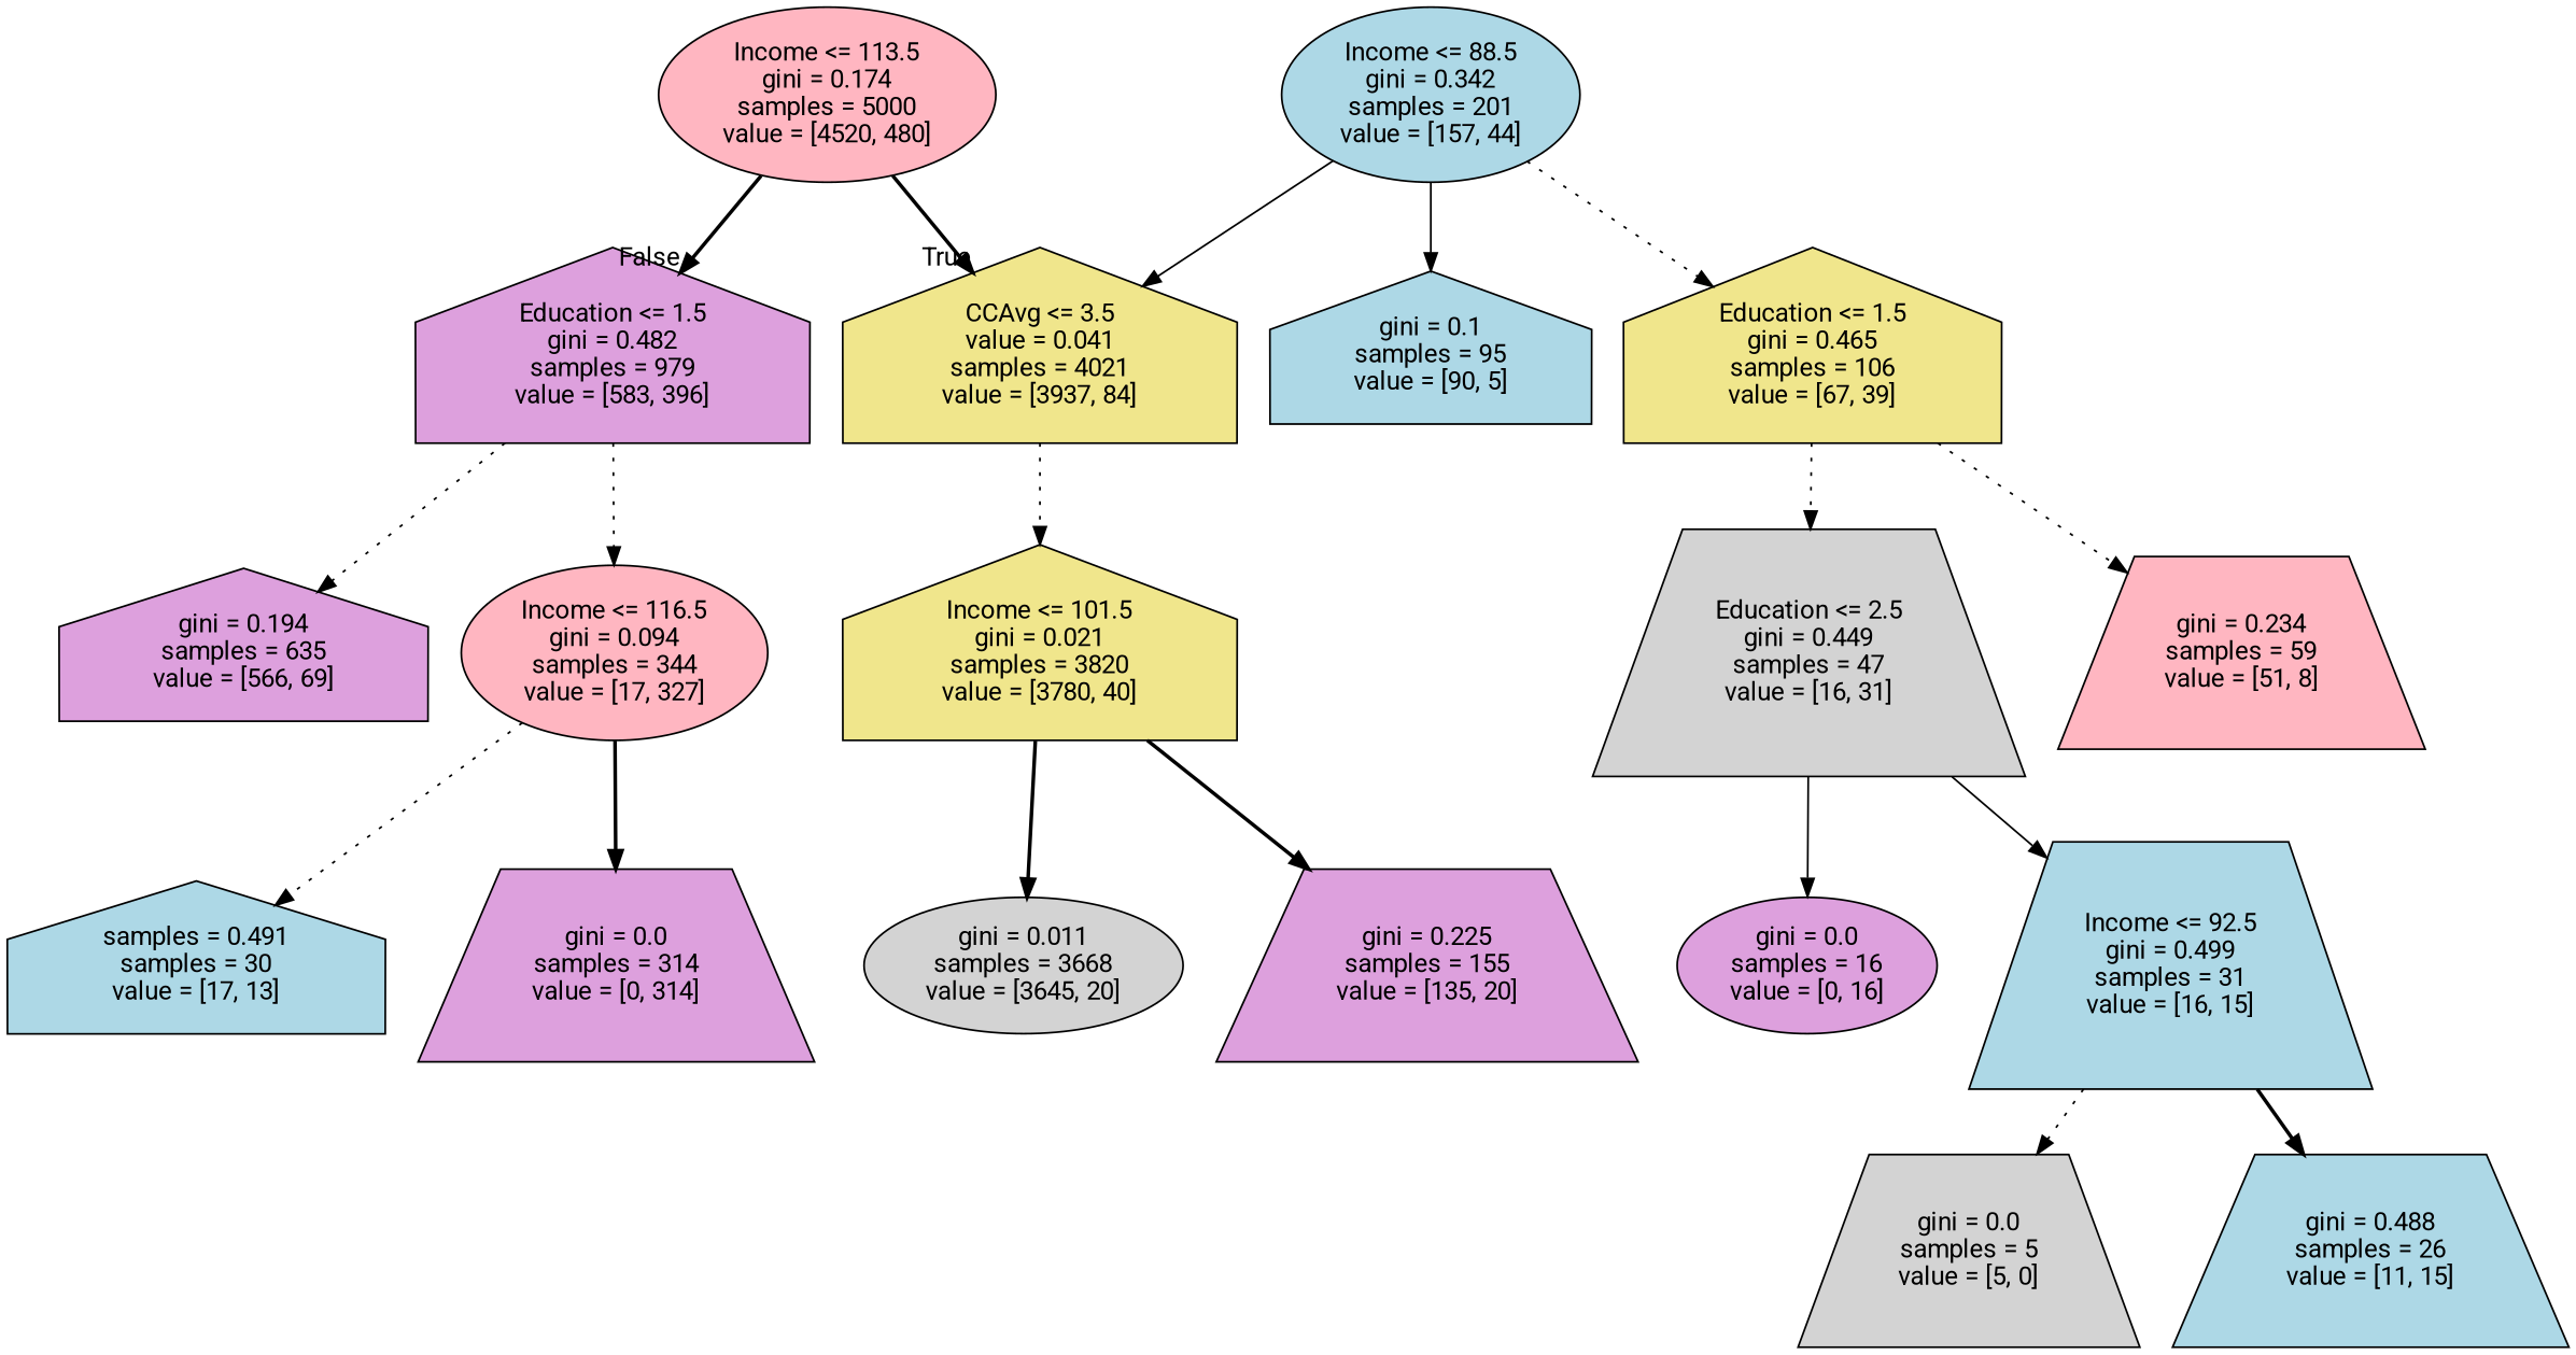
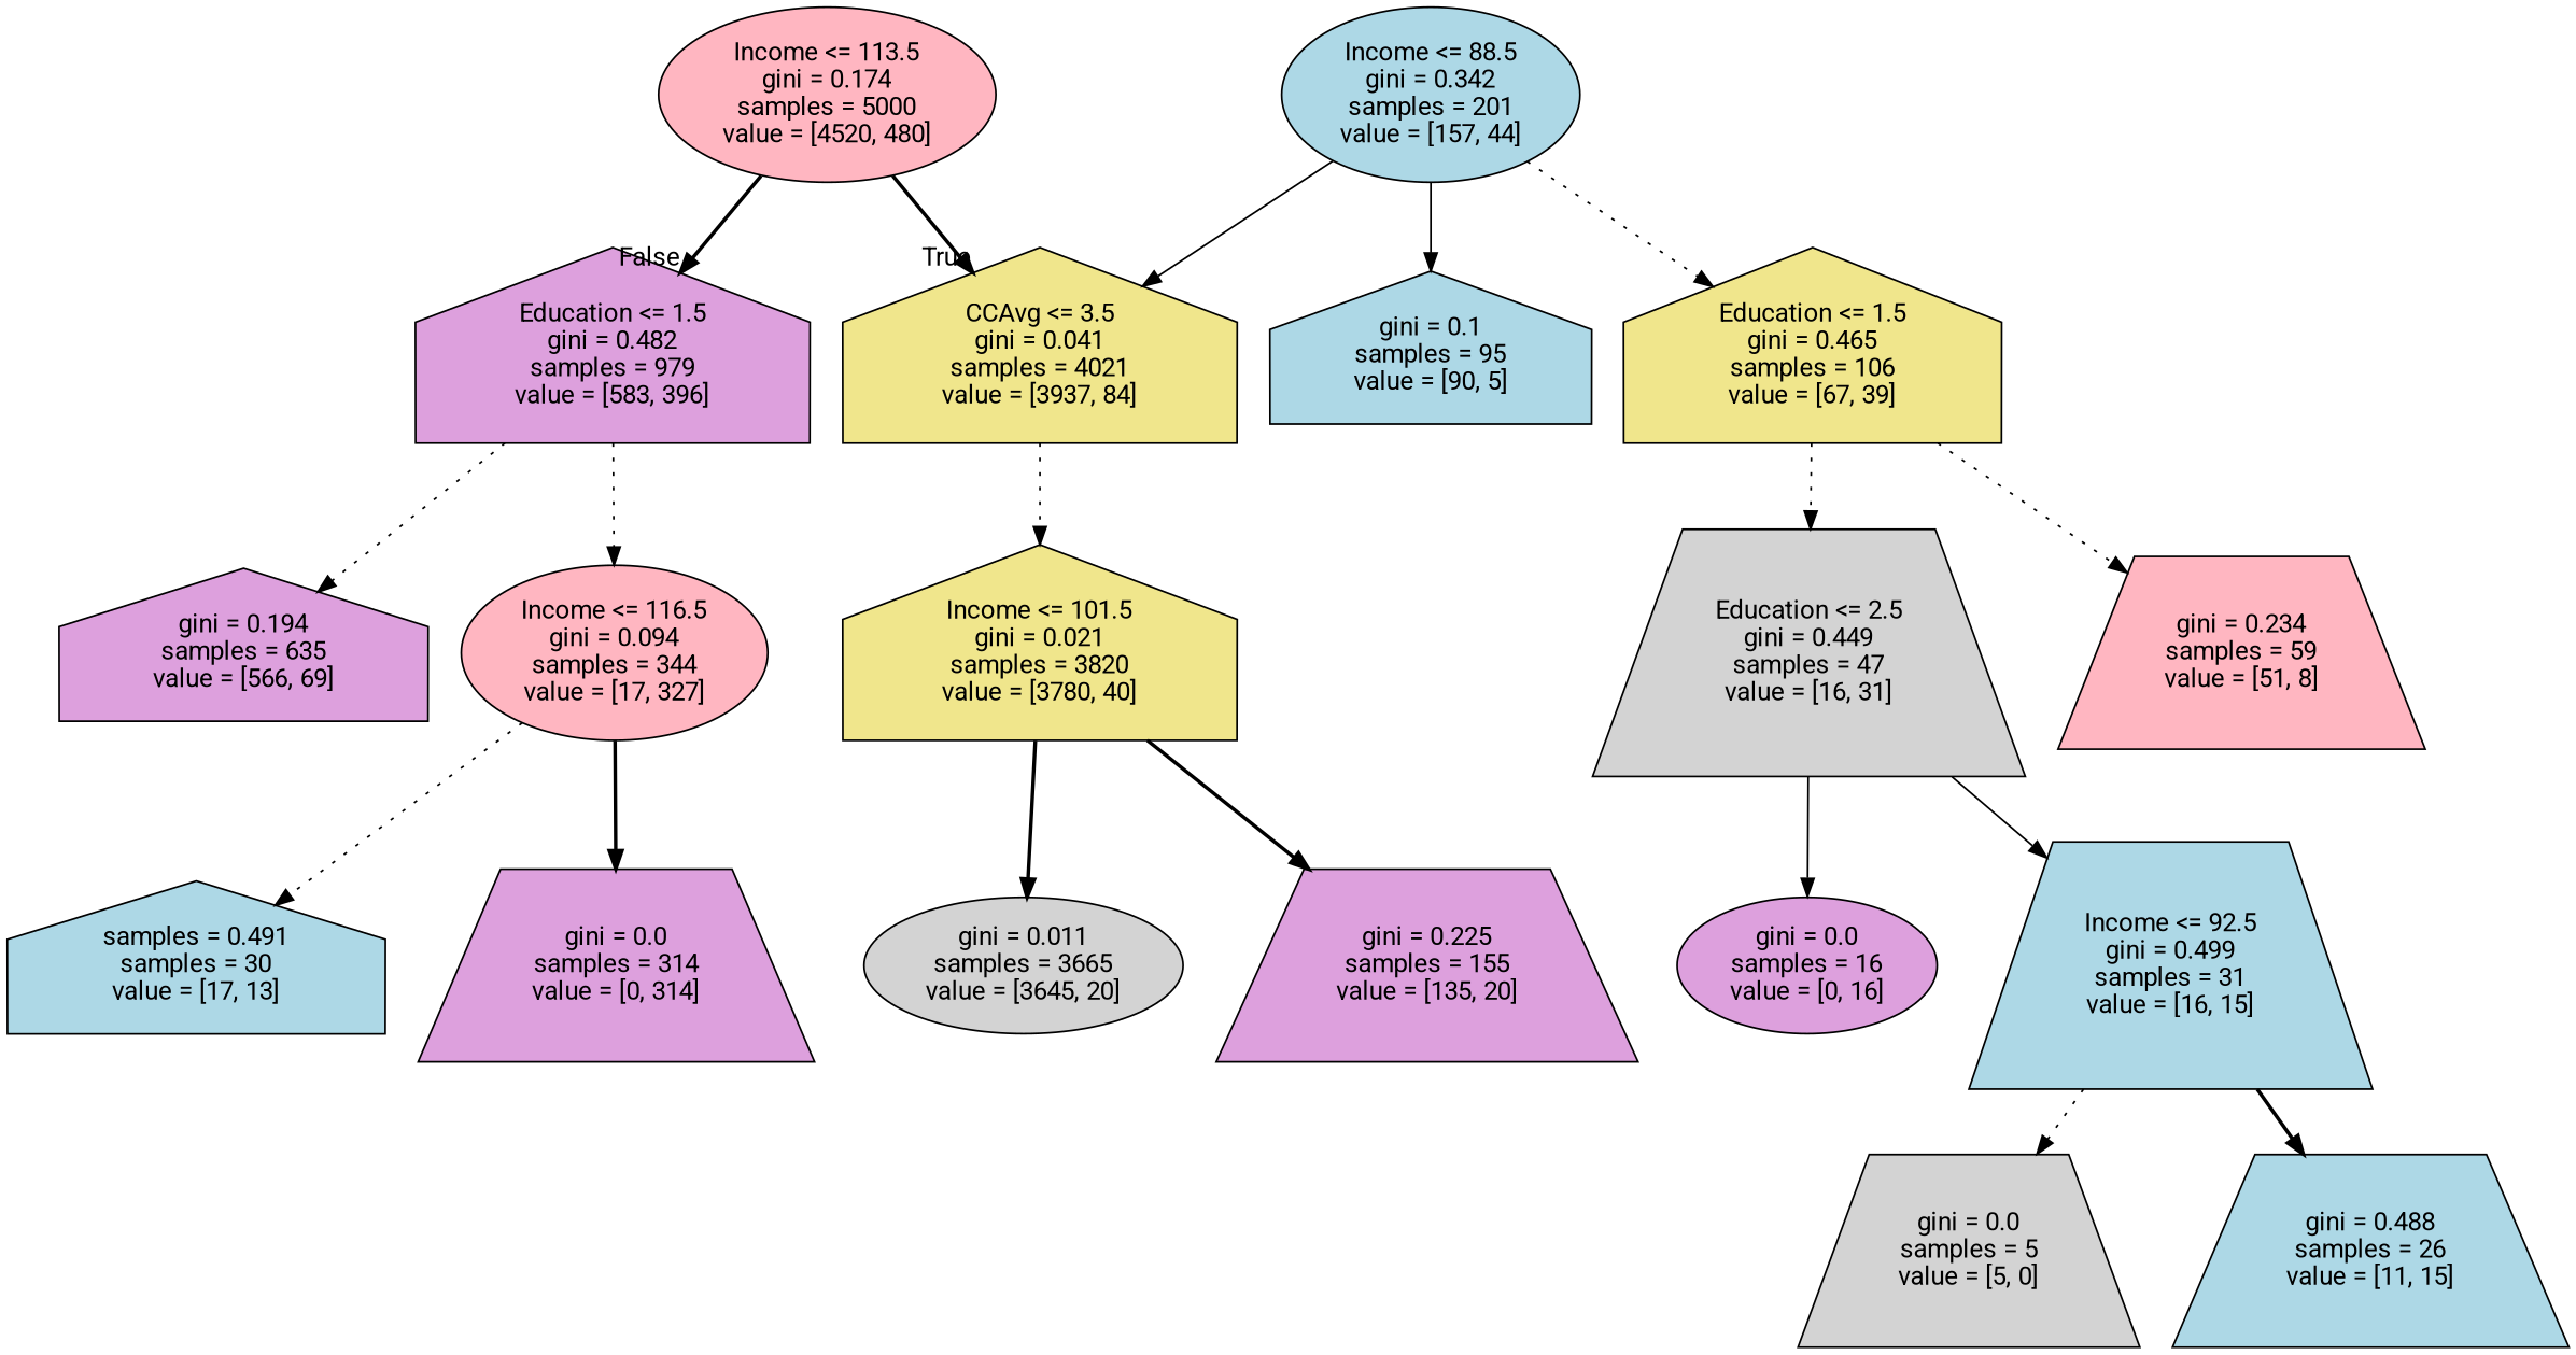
  digraph {
    fontname=Roboto
    node [fillcolor=plum fontname=Roboto shape=house style=filled]
    edge [fontname=Roboto style=dotted]
    n1 [fillcolor=lightpink label="Income <= 113.5\ngini = 0.174\nsamples = 5000\nvalue = [4520, 480]" shape=ellipse]
-   n2 [fillcolor=khaki label="CCAvg <= 3.5\nvalue = 0.041\nsamples = 4021\nvalue = [3937, 84]"]
+   n2 [fillcolor=khaki label="CCAvg <= 3.5\ngini = 0.041\nsamples = 4021\nvalue = [3937, 84]"]
    n3 [label="Education <= 1.5\ngini = 0.482\nsamples = 979\nvalue = [583, 396]"]
    n4 [fillcolor=khaki label="Income <= 101.5\ngini = 0.021\nsamples = 3820\nvalue = [3780, 40]"]
    n5 [label="gini = 0.194\nsamples = 635\nvalue = [566, 69]"]
    n6 [fillcolor=lightpink label="Income <= 116.5\ngini = 0.094\nsamples = 344\nvalue = [17, 327]" shape=ellipse]
-   n7 [fillcolor=lightgrey label="gini = 0.011\nsamples = 3668\nvalue = [3645, 20]" shape=ellipse]
+   n7 [fillcolor=lightgrey label="gini = 0.011\nsamples = 3665\nvalue = [3645, 20]" shape=ellipse]
    n8 [label="gini = 0.225\nsamples = 155\nvalue = [135, 20]" shape=trapezium]
    n9 [fillcolor=lightblue label="Income <= 88.5\ngini = 0.342\nsamples = 201\nvalue = [157, 44]" shape=ellipse]
    n10 [fillcolor=lightblue label="gini = 0.1\nsamples = 95\nvalue = [90, 5]"]
    n11 [fillcolor=khaki label="Education <= 1.5\ngini = 0.465\nsamples = 106\nvalue = [67, 39]"]
    n12 [fillcolor=lightpink label="gini = 0.234\nsamples = 59\nvalue = [51, 8]" shape=trapezium]
    n13 [fillcolor=lightgrey label="Education <= 2.5\ngini = 0.449\nsamples = 47\nvalue = [16, 31]" shape=trapezium]
    n14 [label="gini = 0.0\nsamples = 16\nvalue = [0, 16]" shape=ellipse]
    n15 [fillcolor=lightblue label="Income <= 92.5\ngini = 0.499\nsamples = 31\nvalue = [16, 15]" shape=trapezium]
    n16 [fillcolor=lightgrey label="gini = 0.0\nsamples = 5\nvalue = [5, 0]" shape=trapezium]
    n17 [fillcolor=lightblue label="gini = 0.488\nsamples = 26\nvalue = [11, 15]" shape=trapezium]
    n18 [fillcolor=lightblue label="samples = 0.491\nsamples = 30\nvalue = [17, 13]"]
    n19 [label="gini = 0.0\nsamples = 314\nvalue = [0, 314]" shape=trapezium]
    n1 -> n2 [headlabel=True labelangle=45 labeldistance=2.5 style=bold]
    n1 -> n3 [headlabel=False labelangle=-45 labeldistance=2.5 style=bold]
    n2 -> n4
    n3 -> n5
    n3 -> n6
    n4 -> n7 [style=bold]
    n4 -> n8 [style=bold]
    n6 -> n18
    n6 -> n19 [style=bold]
    n9 -> n2 [style=solid]
    n9 -> n10 [style=solid]
    n9 -> n11
    n11 -> n12
    n11 -> n13
    n13 -> n14 [style=solid]
    n13 -> n15 [style=solid]
    n15 -> n16
    n15 -> n17 [style=bold]
  }
